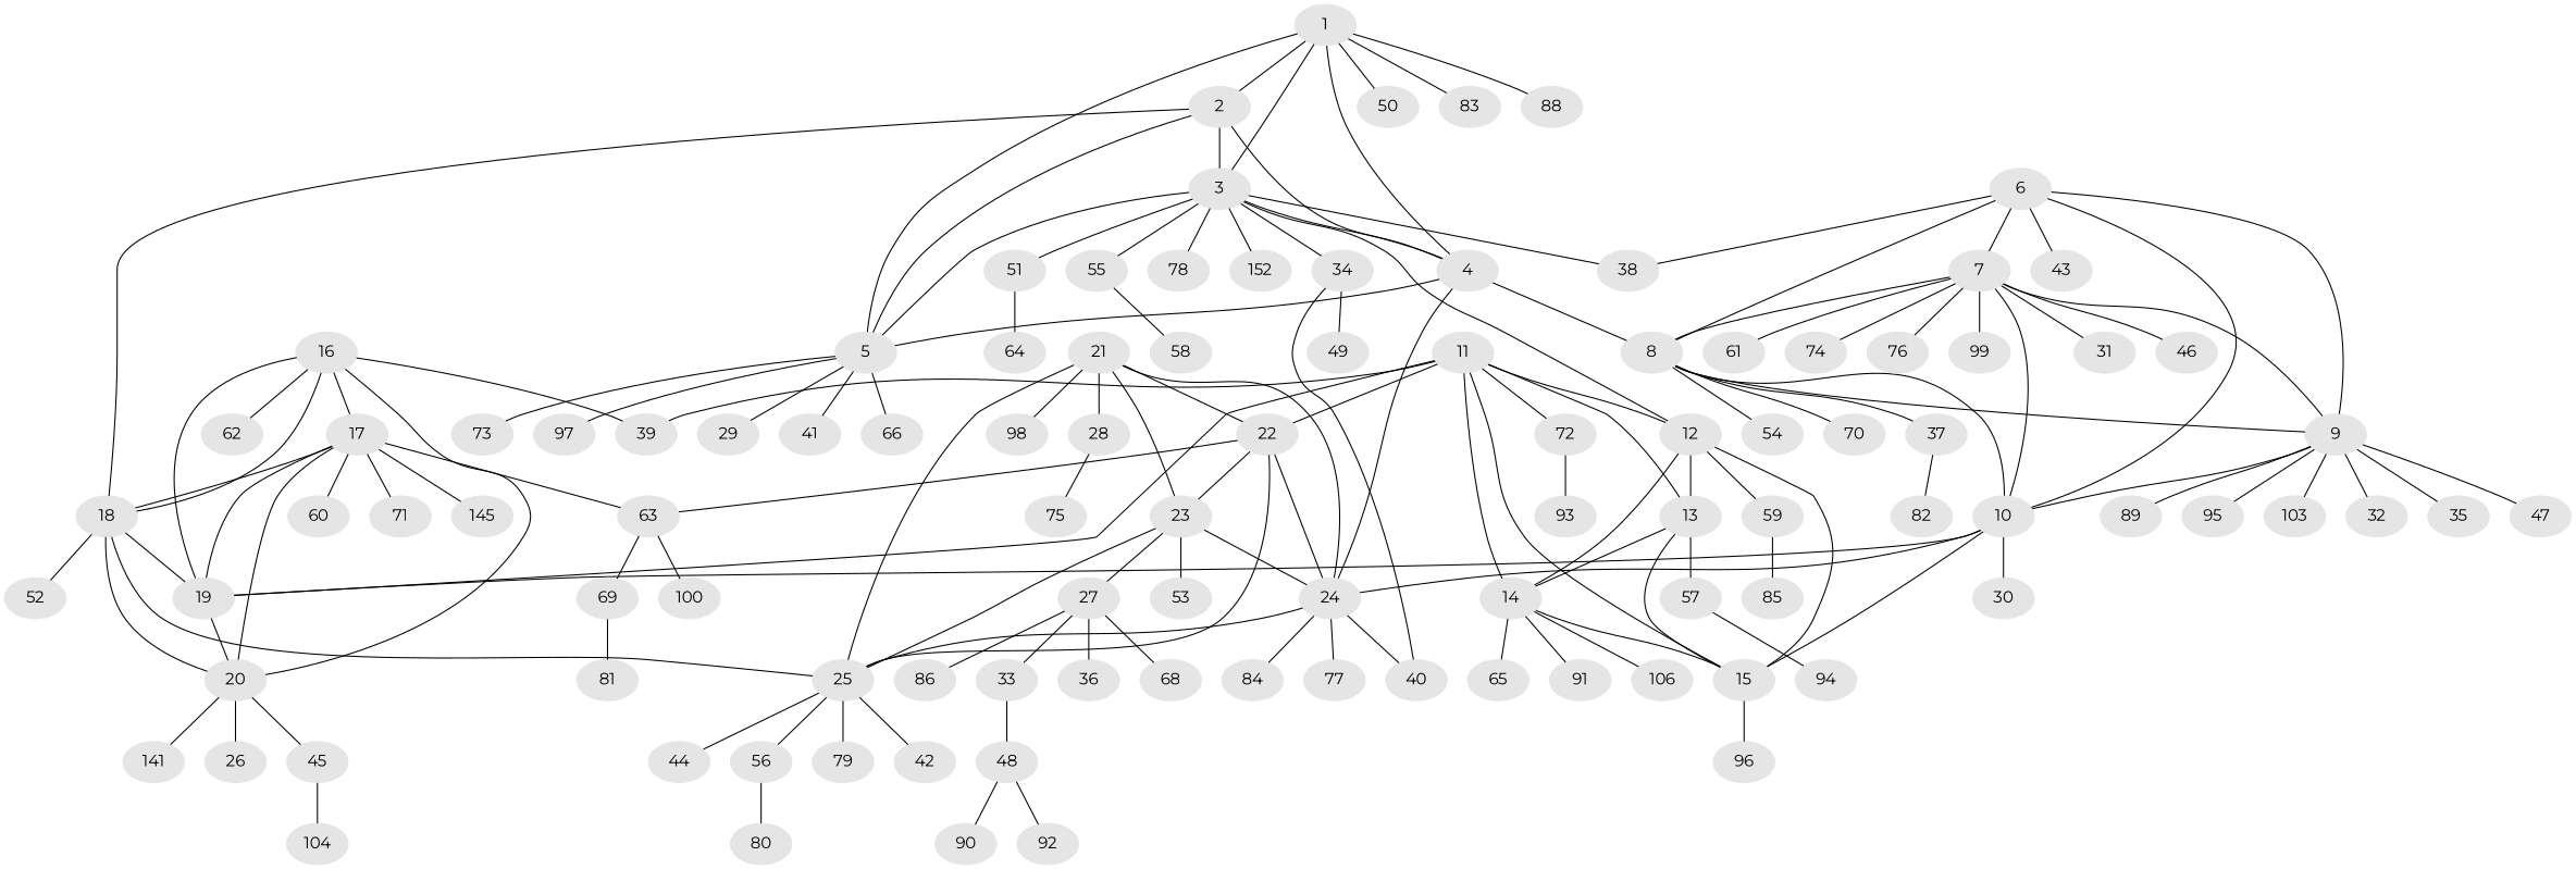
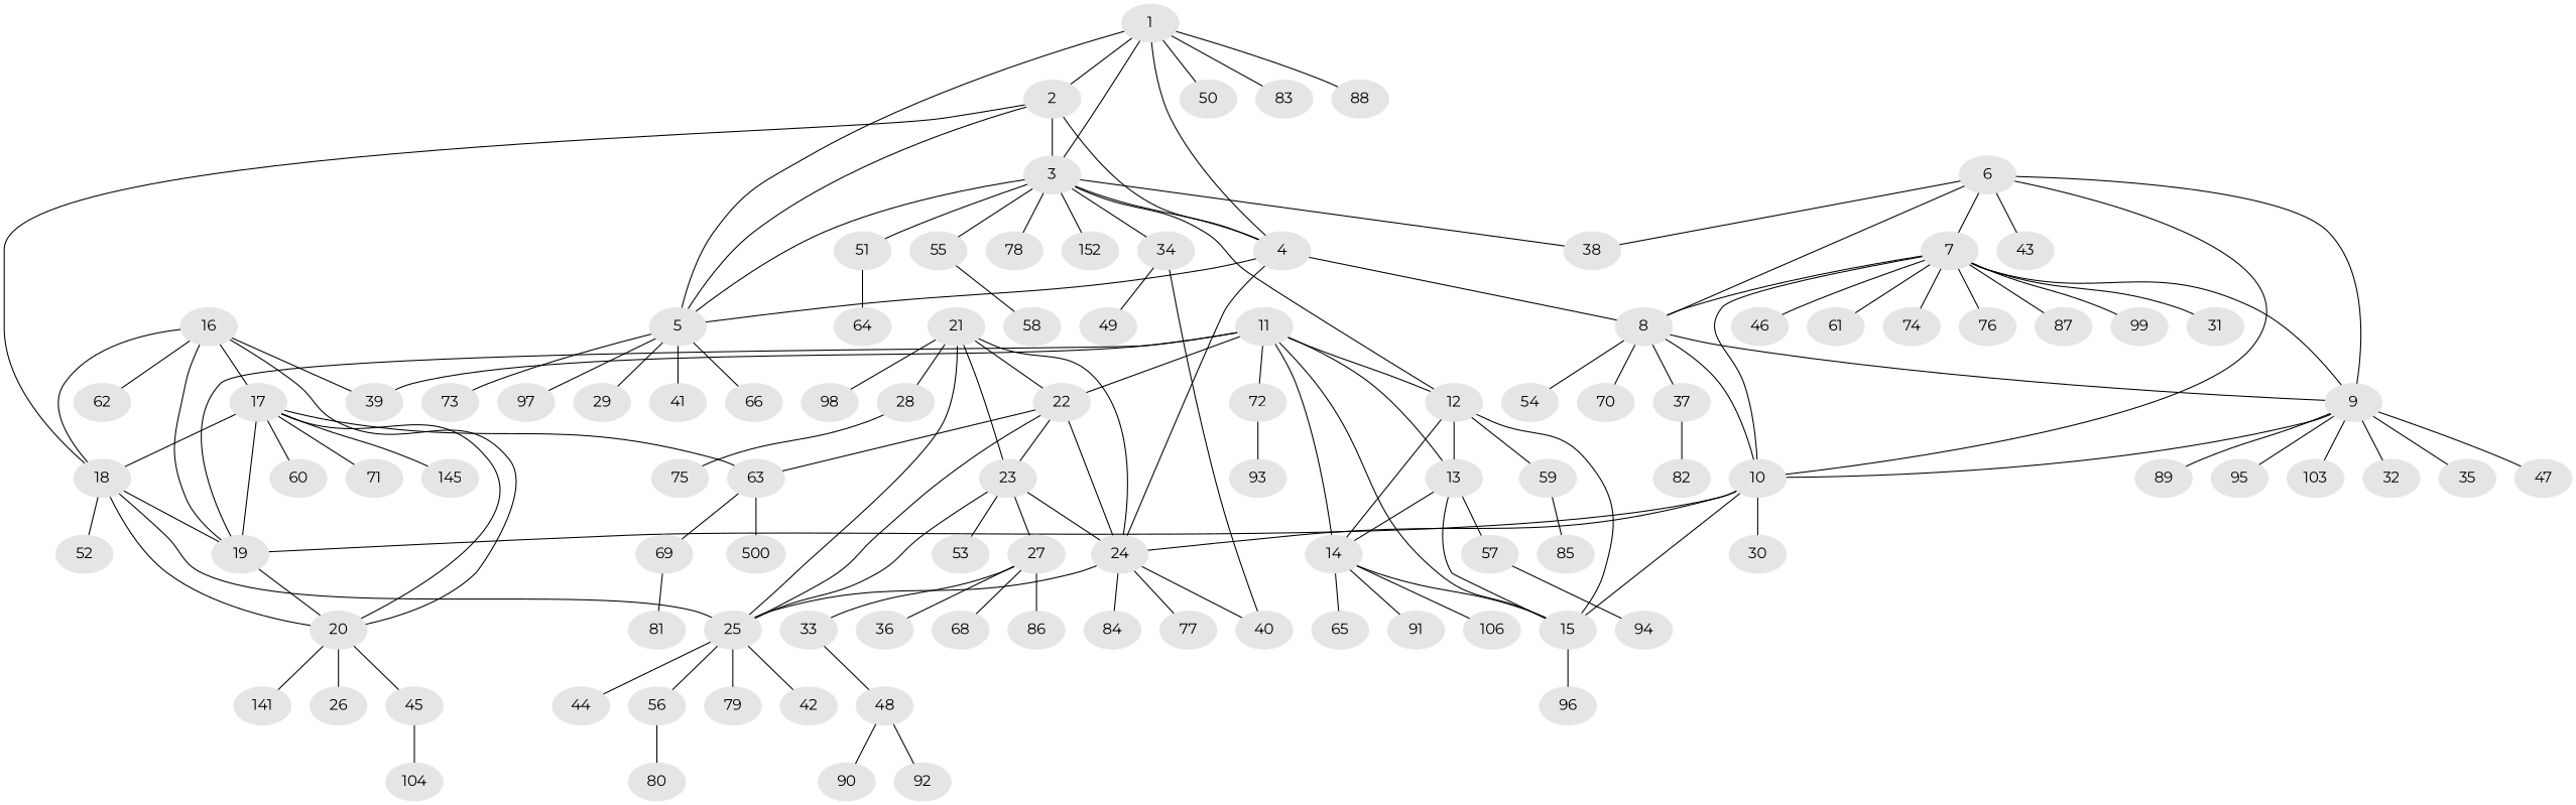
  graph {
    fontname=Montserrat
    node [color=gray90 fontname=Montserrat style=filled]
    edge [fontname=Montserrat]
    1
    2
    3
    4
    5
    50
    83
    88
    18
    12
    34
    38
    51
    55
    78
    n16 [label=152]
    8
    24
    29
    41
    66
    73
    97
    19
    20
    25
    52
    15
    13
    14
    59
    40
    49
    64
    58
    9
    10
    37
    54
    70
    77
    84
    6
    7
    43
    31
    46
    61
    74
    76
+   87
    99
    32
    35
    47
    89
    95
    103
    30
    82
    96
    11
    22
    39
    72
    57
    65
    91
    106
    63
    23
    93
    85
    94
    16
    17
    62
    60
    71
    n80 [label=145]
    26
    45
    n83 [label=141]
    69
-   100
+   100 [label=500]
    42
    44
    56
    79
    104
    21
    28
    98
    27
    53
    75
    33
    36
    68
    86
    80
    48
    90
    92
    81
    1 -- 2
    1 -- 3
    1 -- 4
    1 -- 5
    1 -- 50
    1 -- 83
    1 -- 88
    2 -- 3
    2 -- 4
    2 -- 5
    2 -- 18
    3 -- 4
    3 -- 5
    3 -- 12
    3 -- 34
    3 -- 38
    3 -- 51
    3 -- 55
    3 -- 78
    3 -- n16
    4 -- 5
    4 -- 8
    4 -- 24
    5 -- 29
    5 -- 41
    5 -- 66
    5 -- 73
    5 -- 97
    18 -- 19
    18 -- 20
    18 -- 25
    18 -- 52
    12 -- 15
    12 -- 13
    12 -- 14
    12 -- 59
    34 -- 40
    34 -- 49
    51 -- 64
    55 -- 58
    8 -- 9
    8 -- 10
    8 -- 37
    8 -- 54
    8 -- 70
    24 -- 25
    24 -- 40
    24 -- 77
    24 -- 84
    19 -- 20
    20 -- 26
    20 -- 45
    20 -- n83
    25 -- 42
    25 -- 44
    25 -- 56
    25 -- 79
    15 -- 96
    13 -- 15
    13 -- 14
    13 -- 57
    14 -- 15
    14 -- 65
    14 -- 91
    14 -- 106
    59 -- 85
    9 -- 10
    9 -- 32
    9 -- 35
    9 -- 47
    9 -- 89
    9 -- 95
    9 -- 103
    10 -- 24
    10 -- 19
    10 -- 15
    10 -- 30
    37 -- 82
    6 -- 38
    6 -- 8
    6 -- 9
    6 -- 10
    6 -- 7
    6 -- 43
    7 -- 8
    7 -- 9
    7 -- 10
    7 -- 31
    7 -- 46
    7 -- 61
    7 -- 74
    7 -- 76
+   7 -- 87
    7 -- 99
    11 -- 12
    11 -- 19
    11 -- 15
    11 -- 13
    11 -- 14
    11 -- 22
    11 -- 39
    11 -- 72
    22 -- 24
    22 -- 25
    22 -- 63
    22 -- 23
    72 -- 93
    57 -- 94
    63 -- 69
    63 -- 100
    23 -- 24
    23 -- 25
    23 -- 27
    23 -- 53
    16 -- 18
    16 -- 19
    16 -- 20
    16 -- 39
    16 -- 17
    16 -- 62
    17 -- 18
    17 -- 19
    17 -- 20
    17 -- 63
    17 -- 60
    17 -- 71
    17 -- n80
    45 -- 104
    69 -- 81
    56 -- 80
    21 -- 24
    21 -- 25
    21 -- 22
    21 -- 23
    21 -- 28
    21 -- 98
    28 -- 75
    27 -- 33
    27 -- 36
    27 -- 68
    27 -- 86
    33 -- 48
    48 -- 90
    48 -- 92
  }
